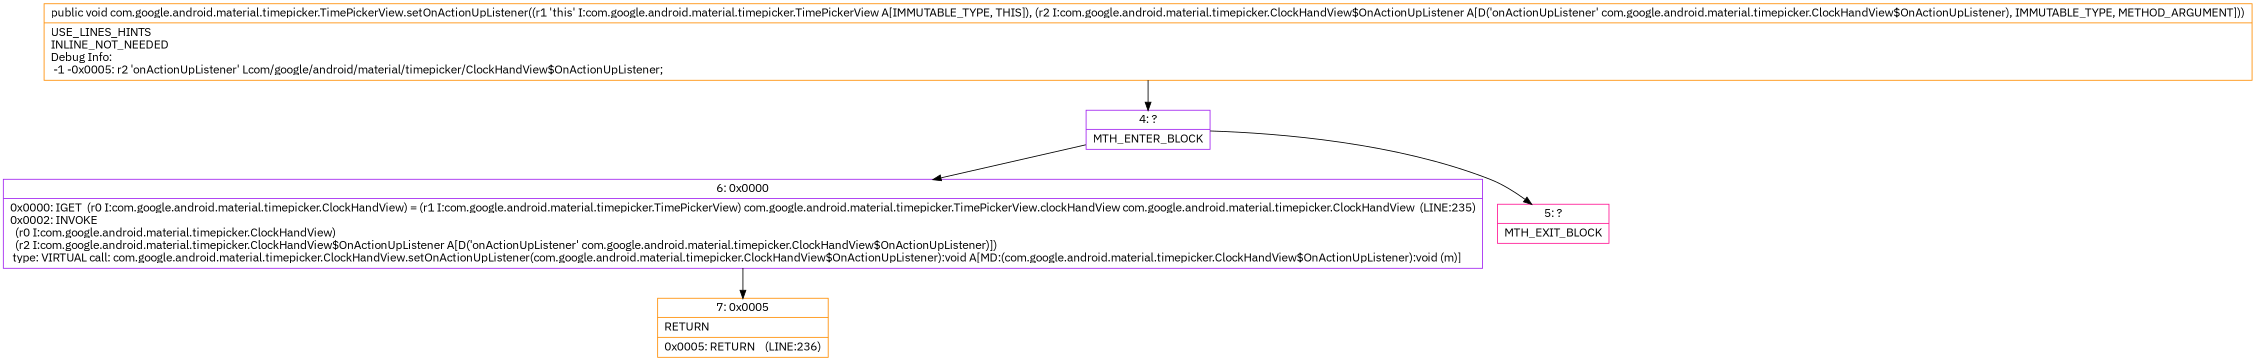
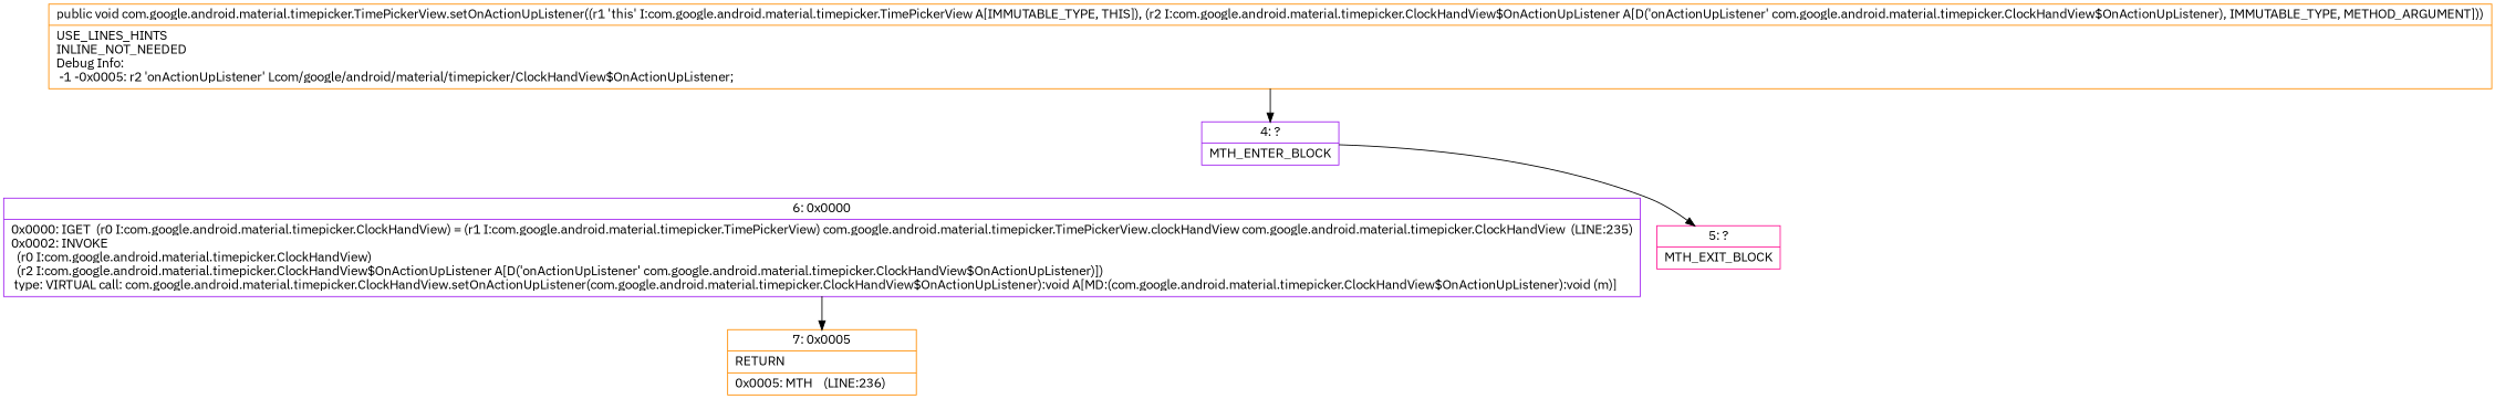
  digraph {
    fontname="IBM Plex Sans"
    node [color=purple fontname="IBM Plex Sans" shape=record]
    edge [fontname="IBM Plex Sans"]
    n1 [label="{4\:\ ?|MTH_ENTER_BLOCK\l}"]
    n2 [label="{6\:\ 0x0000|0x0000: IGET  (r0 I:com.google.android.material.timepicker.ClockHandView) = (r1 I:com.google.android.material.timepicker.TimePickerView) com.google.android.material.timepicker.TimePickerView.clockHandView com.google.android.material.timepicker.ClockHandView  (LINE:235)\l0x0002: INVOKE  \l  (r0 I:com.google.android.material.timepicker.ClockHandView)\l  (r2 I:com.google.android.material.timepicker.ClockHandView$OnActionUpListener A[D('onActionUpListener' com.google.android.material.timepicker.ClockHandView$OnActionUpListener)])\l type: VIRTUAL call: com.google.android.material.timepicker.ClockHandView.setOnActionUpListener(com.google.android.material.timepicker.ClockHandView$OnActionUpListener):void A[MD:(com.google.android.material.timepicker.ClockHandView$OnActionUpListener):void (m)]\l}"]
    n3 [color=deeppink label="{5\:\ ?|MTH_EXIT_BLOCK\l}"]
-   n4 [color=darkorange label="{7\:\ 0x0005|RETURN\l|0x0005: RETURN    (LINE:236)\l}"]
+   n4 [color=darkorange label="{7\:\ 0x0005|RETURN\l|0x0005: MTH    (LINE:236)\l}"]
    n5 [color=darkorange label="{public void com.google.android.material.timepicker.TimePickerView.setOnActionUpListener((r1 'this' I:com.google.android.material.timepicker.TimePickerView A[IMMUTABLE_TYPE, THIS]), (r2 I:com.google.android.material.timepicker.ClockHandView$OnActionUpListener A[D('onActionUpListener' com.google.android.material.timepicker.ClockHandView$OnActionUpListener), IMMUTABLE_TYPE, METHOD_ARGUMENT]))  | USE_LINES_HINTS\lINLINE_NOT_NEEDED\lDebug Info:\l  \-1 \-0x0005: r2 'onActionUpListener' Lcom\/google\/android\/material\/timepicker\/ClockHandView$OnActionUpListener;\l}"]
-   n1 -> n2
    n1 -> n3
    n2 -> n4
    n5 -> n1
  }
